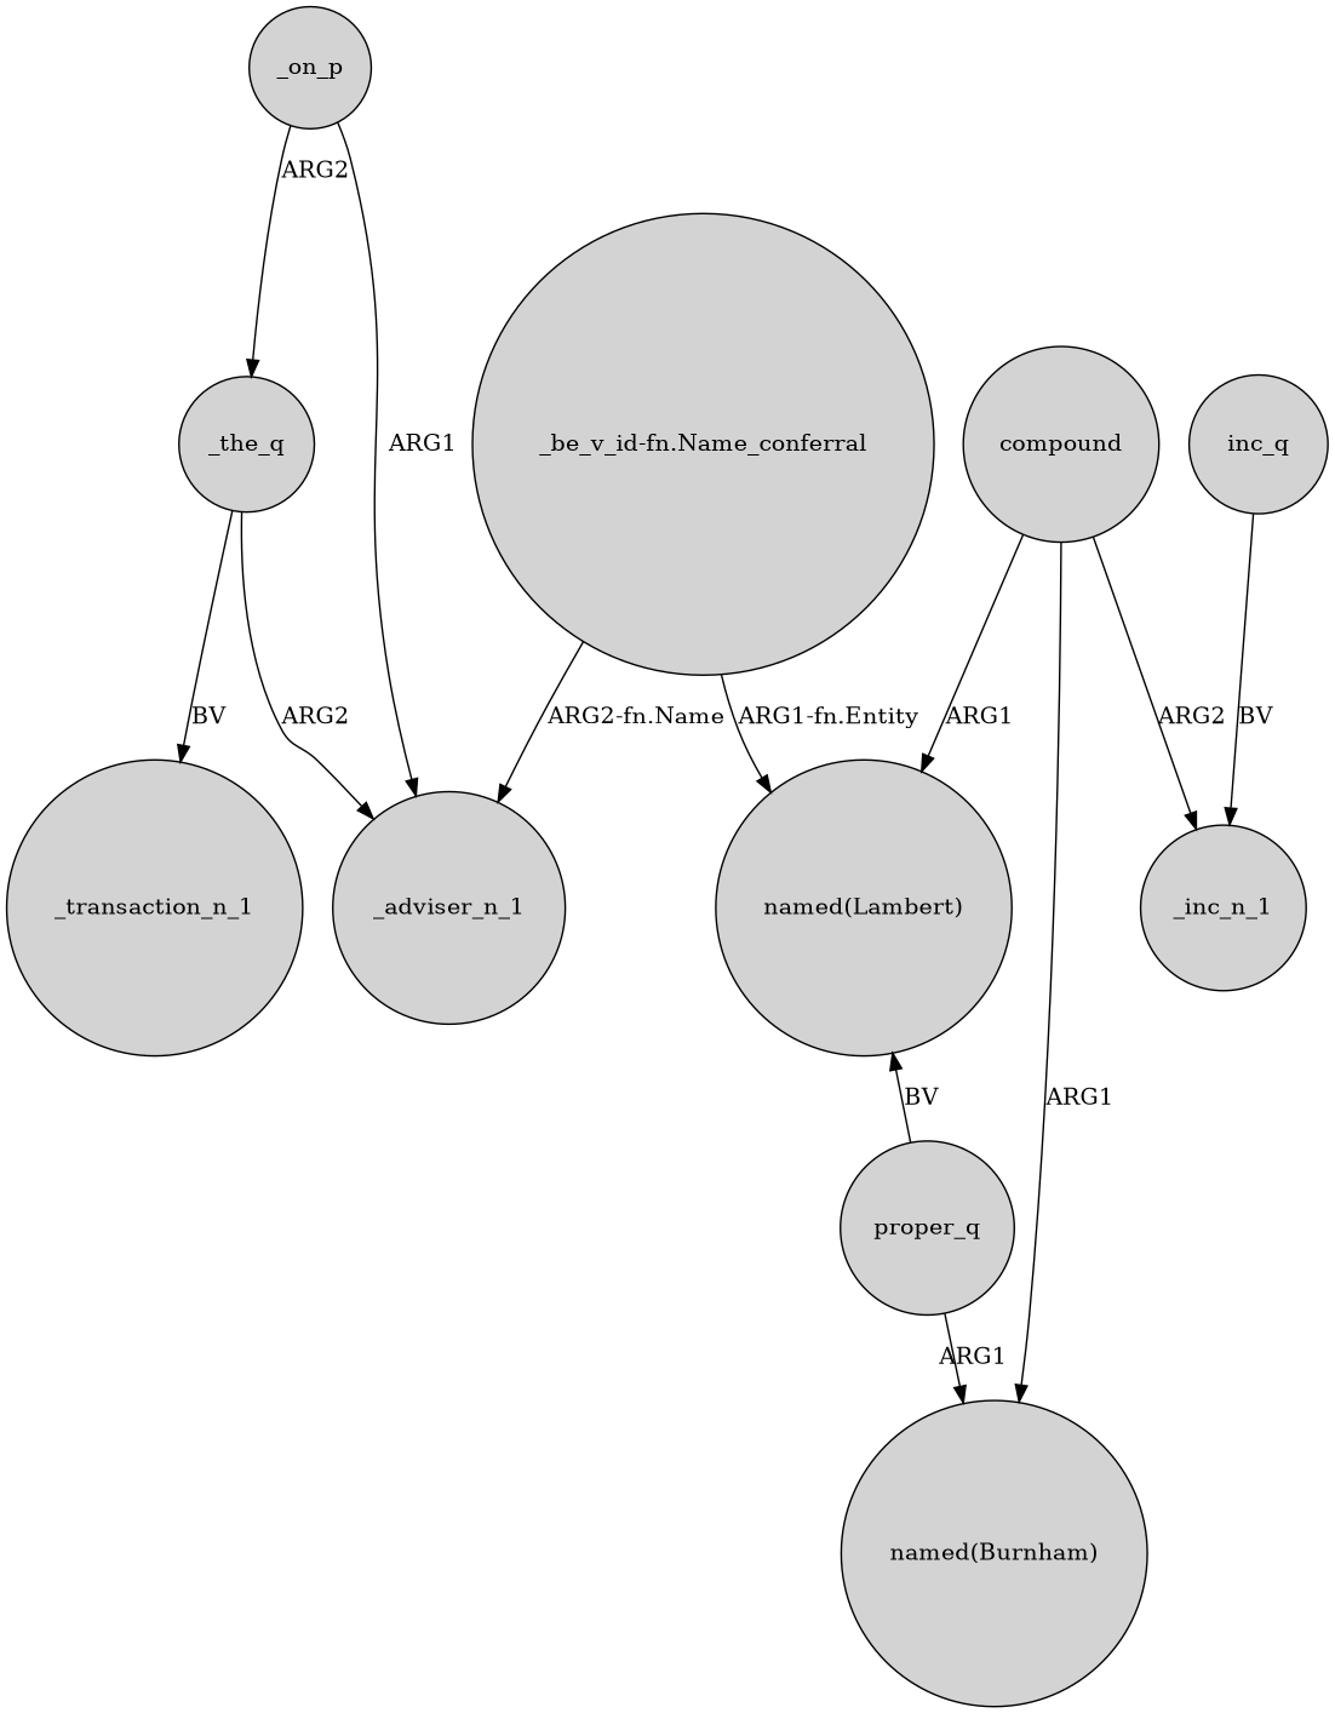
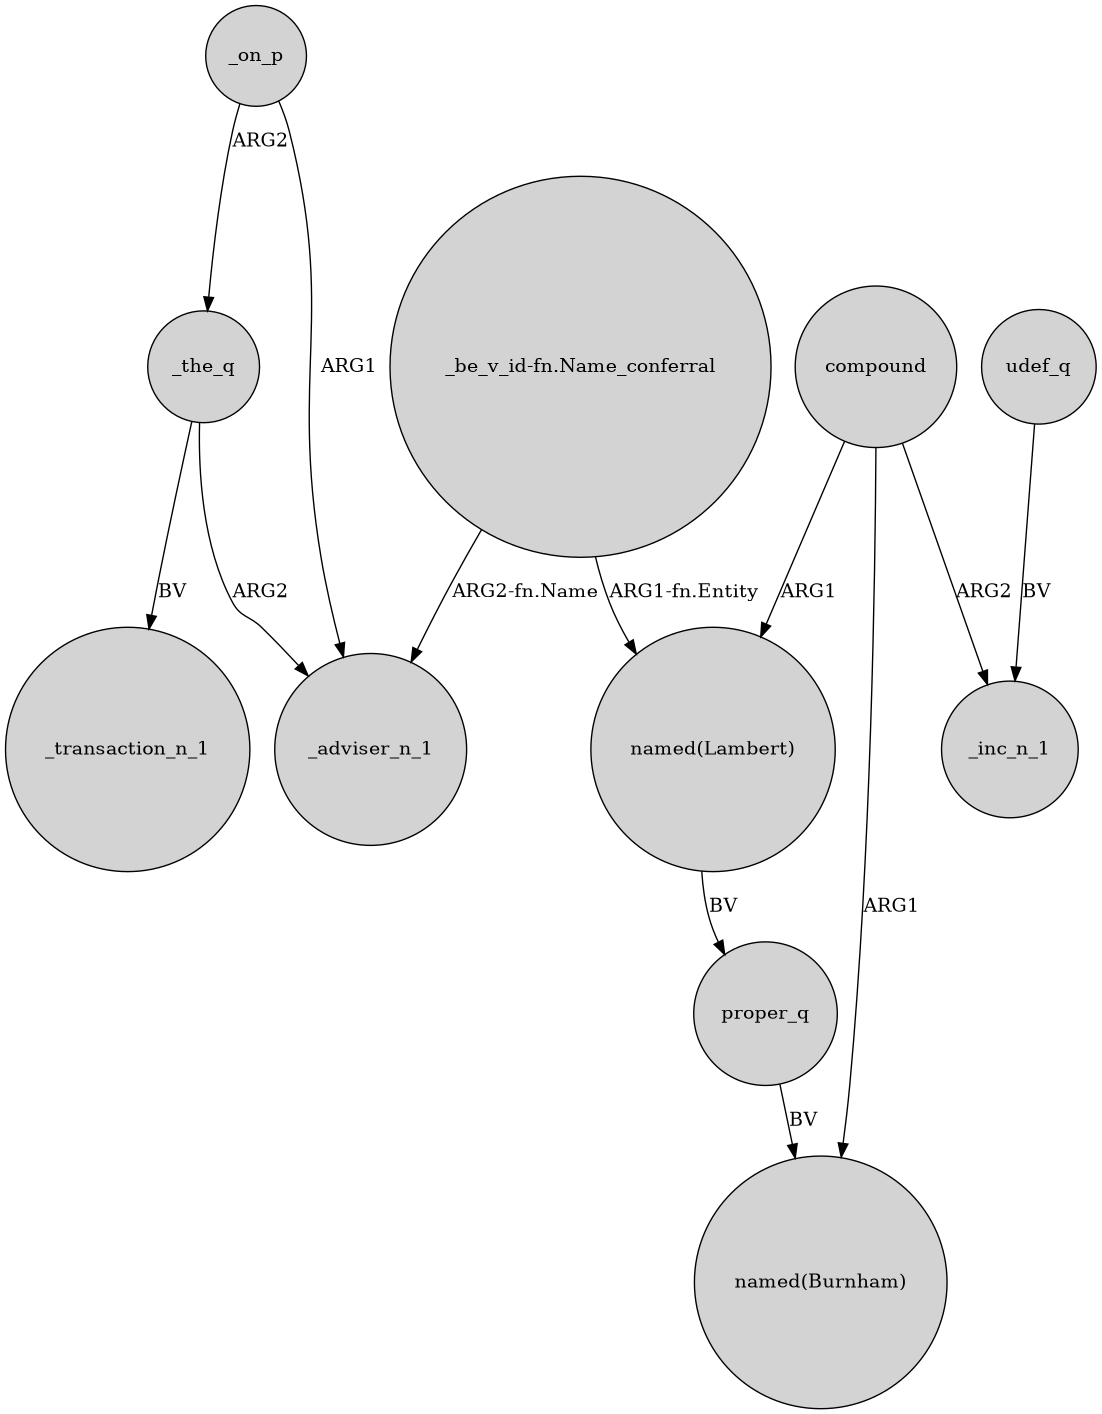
  digraph {
    node [shape=circle style=filled]
    _on_p
    _adviser_n_1
    _the_q
    compound
    "named(Lambert)"
    "named(Burnham)"
    _inc_n_1
    "_be_v_id-fn.Name_conferral"
    proper_q
    _transaction_n_1
-   udef_q [label=inc_q]
+   udef_q
    _on_p -> _adviser_n_1 [label=ARG1]
    _on_p -> _the_q [label=ARG2]
    _the_q -> _adviser_n_1 [label=ARG2]
    _the_q -> _transaction_n_1 [label=BV]
    compound -> "named(Lambert)" [label=ARG1]
    compound -> "named(Burnham)" [label=ARG1]
    compound -> _inc_n_1 [label=ARG2]
    "_be_v_id-fn.Name_conferral" -> _adviser_n_1 [label="ARG2-fn.Name"]
    "_be_v_id-fn.Name_conferral" -> "named(Lambert)" [label="ARG1-fn.Entity"]
-   proper_q -> "named(Lambert)" [label=BV]
-   proper_q -> "named(Burnham)" [label=ARG1]
+   "named(Lambert)" -> proper_q [label=BV]
+   proper_q -> "named(Burnham)" [label=BV]
    udef_q -> _inc_n_1 [label=BV]
  }
